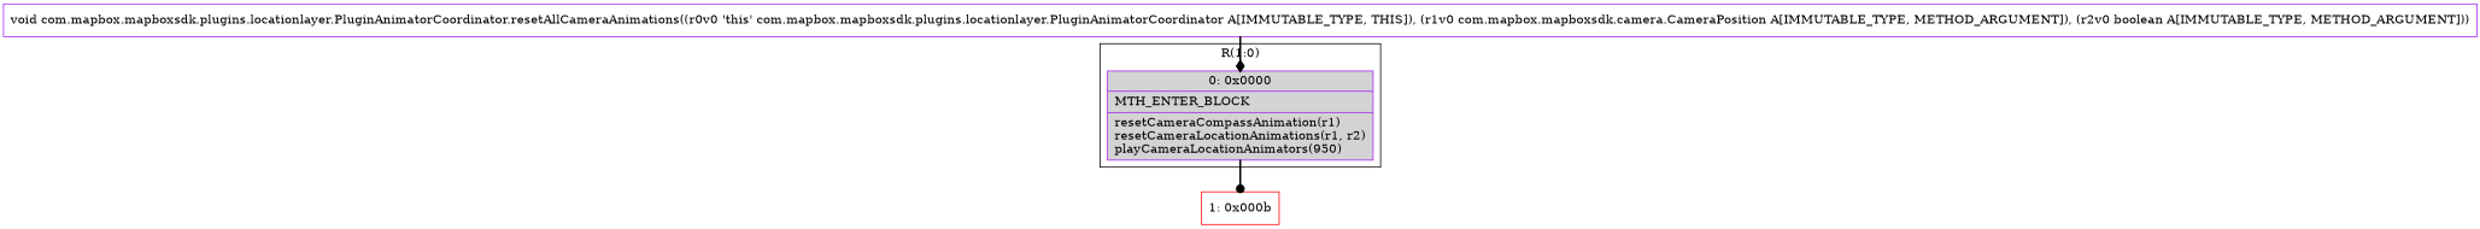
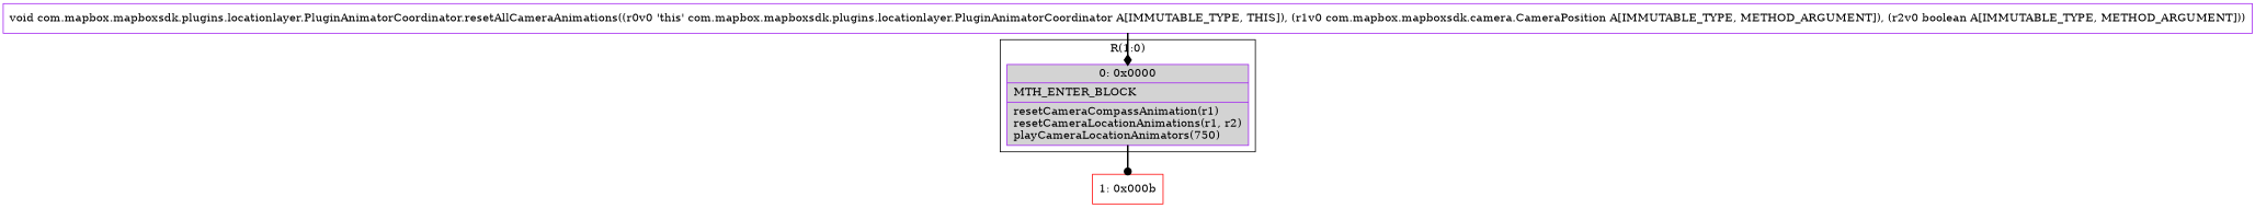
  digraph {
    node [color=purple shape=record style=filled fillcolor=white]
    edge [style=bold]
-   n1 [label="{0\:\ 0x0000|MTH_ENTER_BLOCK\l|resetCameraCompassAnimation(r1)\lresetCameraLocationAnimations(r1, r2)\lplayCameraLocationAnimators(950)\l}" fillcolor=lightgrey]
+   n1 [label="{0\:\ 0x0000|MTH_ENTER_BLOCK\l|resetCameraCompassAnimation(r1)\lresetCameraLocationAnimations(r1, r2)\lplayCameraLocationAnimators(750)\l}" fillcolor=lightgrey]
    n2 [color=red label="{1\:\ 0x000b}"]
    n3 [label="{void com.mapbox.mapboxsdk.plugins.locationlayer.PluginAnimatorCoordinator.resetAllCameraAnimations((r0v0 'this' com.mapbox.mapboxsdk.plugins.locationlayer.PluginAnimatorCoordinator A[IMMUTABLE_TYPE, THIS]), (r1v0 com.mapbox.mapboxsdk.camera.CameraPosition A[IMMUTABLE_TYPE, METHOD_ARGUMENT]), (r2v0 boolean A[IMMUTABLE_TYPE, METHOD_ARGUMENT])) }"]
    subgraph cluster_1 {
      label="R(1:0)"
      n1
    }
    n1 -> n2 [arrowhead=dot]
    n3 -> n1 [arrowhead=diamond]
  }
